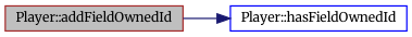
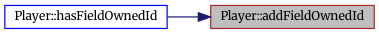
  digraph {
    rankdir=LR
    fontname=Merriweather
    node [fontname=Merriweather fontsize=10 shape=record style=filled]
    n1 [color=brown fillcolor=grey75 fontcolor=black height=0.2 label="Player::addFieldOwnedId" width=0.4]
    n2 [color=blue fillcolor=white height=0.2 label="Player::hasFieldOwnedId" width=0.4]
-   n1 -> n2 [color=midnightblue fontname=Merriweather fontsize=10 labelfontname=Helvetica labelfontsize=10 style=solid]
+   n2 -> n1 [color=midnightblue fontname=Merriweather fontsize=10 labelfontname=Helvetica labelfontsize=10 style=solid]
  }
